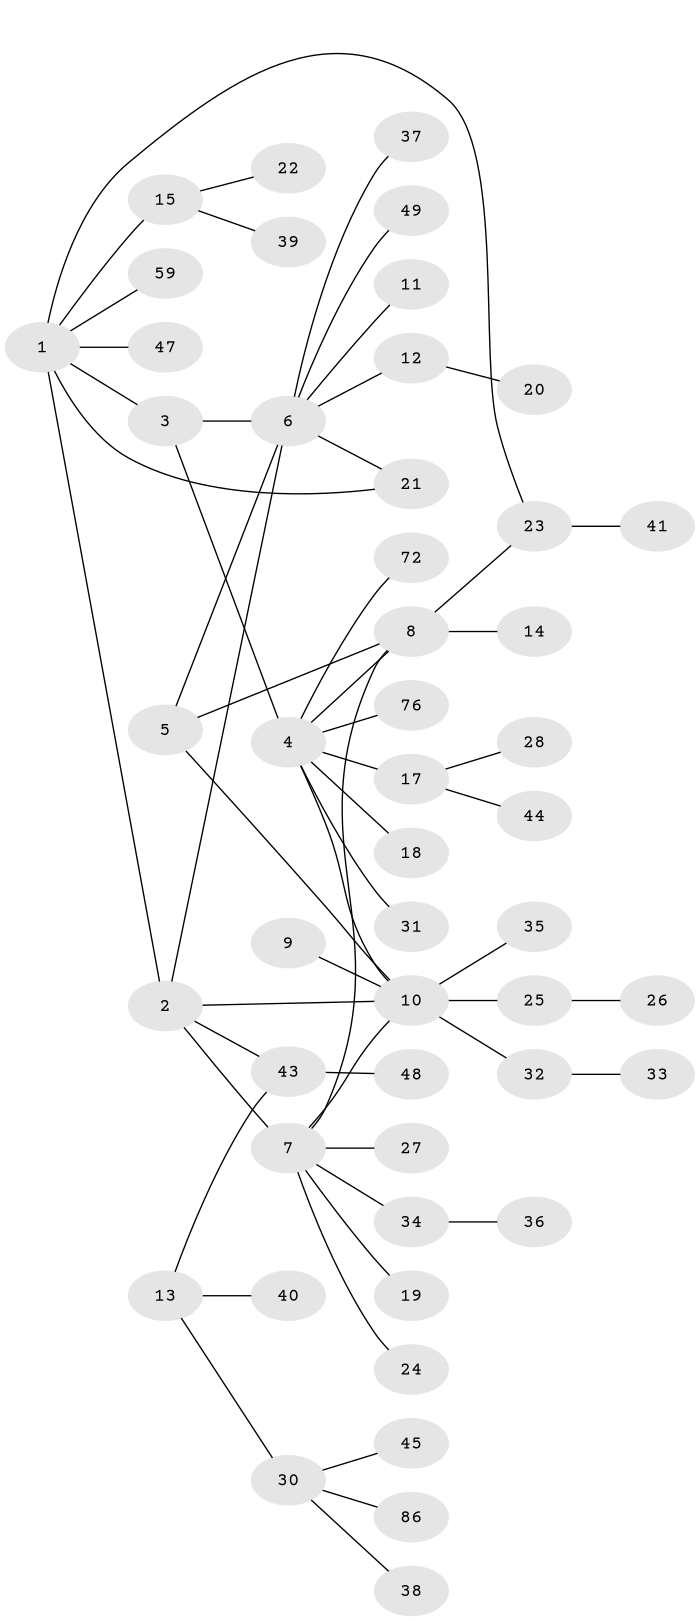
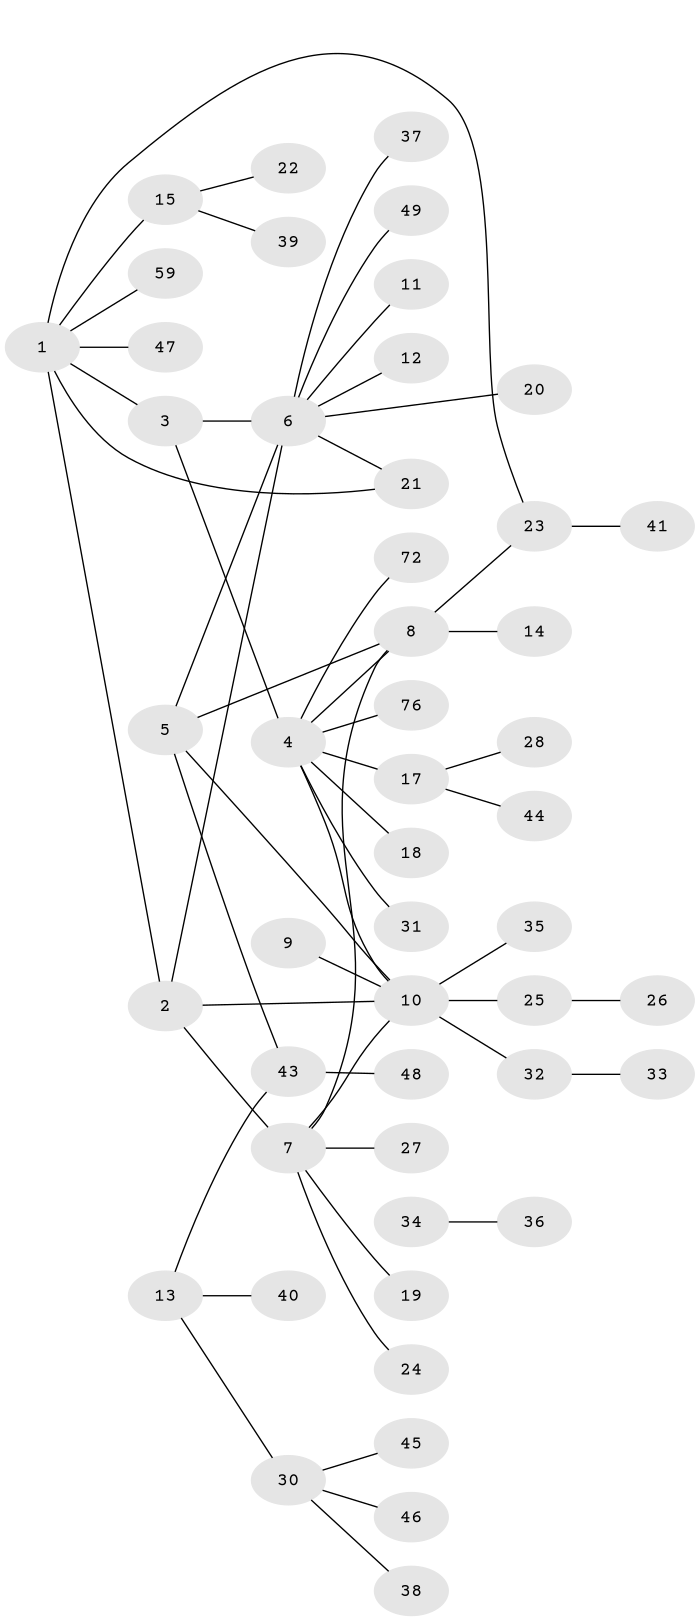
  graph {
    fontname="Courier Prime"
    rankdir=LR
    node [color=gray90 fontname="Courier Prime" style=filled]
    edge [fontname="Courier Prime"]
    1
    2
    3
    15
    21
    23
    n7 [label=59]
    47
    6
    7
    10
    43
    4
    22
    39
    41
    11
    12
    20
    37
    49
    8
    19
    24
    27
    34
    25
    32
    35
    48
    n31 [label=76]
    17
    18
    31
    n35 [label=72]
    14
    28
    44
    5
    36
    9
    13
    30
    40
    26
    33
    38
    45
-   46 [label=86]
+   46
    1 -- 2
    1 -- 3
    1 -- 15
    1 -- 21
    1 -- 23
    1 -- n7
    1 -- 47
    2 -- 6
    2 -- 7
    2 -- 10
-   2 -- 43
+   5 -- 43
    3 -- 6
    3 -- 4
    15 -- 22
    15 -- 39
    23 -- 41
    6 -- 21
    6 -- 11
    6 -- 12
-   12 -- 20
+   6 -- 20
    6 -- 37
    6 -- 49
    7 -- 10
    7 -- 8
    7 -- 19
    7 -- 24
    7 -- 27
-   7 -- 34
    10 -- 25
    10 -- 32
    10 -- 35
    43 -- 48
    4 -- 10
    4 -- 8
    4 -- n31
    4 -- 17
    4 -- 18
    4 -- 31
    4 -- n35
    8 -- 23
    8 -- 14
    34 -- 36
    25 -- 26
    32 -- 33
    17 -- 28
    17 -- 44
    5 -- 6
    5 -- 10
    5 -- 8
    9 -- 10
    13 -- 43
    13 -- 30
    13 -- 40
    30 -- 38
    30 -- 45
    30 -- 46
  }
